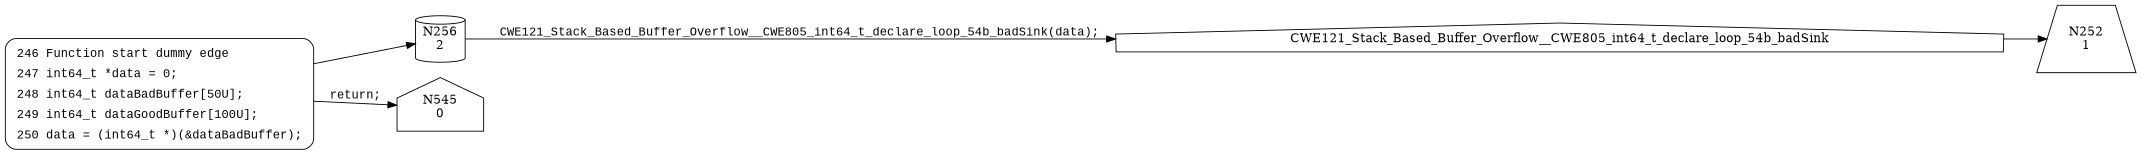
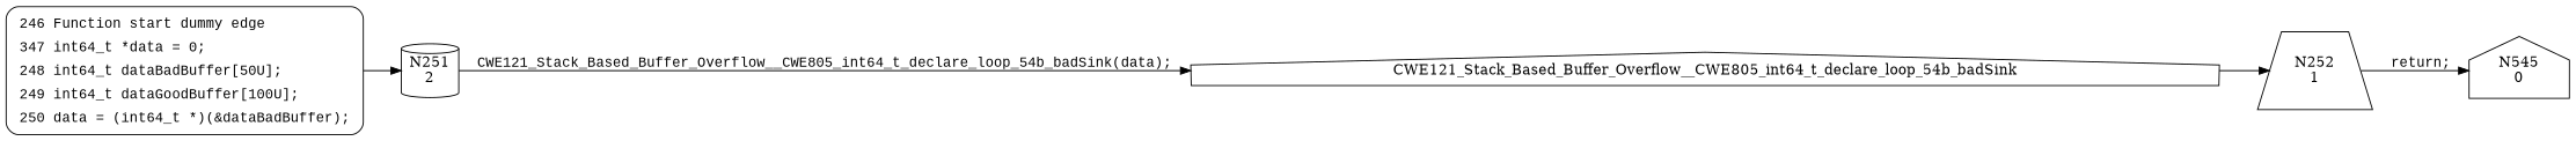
  digraph {
    rankdir=LR
    node [shape=house]
    edge [fontname="Courier New"]
-   n1 [label="N256\n2" shape=cylinder]
+   n1 [label="N251\n2" shape=cylinder]
    n2 [label=CWE121_Stack_Based_Buffer_Overflow__CWE805_int64_t_declare_loop_54b_badSink]
    n3 [label="N252\n1" shape=trapezium]
    n4 [label="N545\n0"]
-   n5 [fillcolor=white fontname="Courier New" label=<<table border="0" cellborder="0" cellpadding="3" bgcolor="white"><tr><td align="right">246</td><td align="left">Function start dummy edge</td></tr><tr><td align="right">247</td><td align="left">int64_t *data = 0;</td></tr><tr><td align="right">248</td><td align="left">int64_t dataBadBuffer[50U];</td></tr><tr><td align="right">249</td><td align="left">int64_t dataGoodBuffer[100U];</td></tr><tr><td align="right">250</td><td align="left">data = (int64_t *)(&amp;dataBadBuffer);</td></tr></table>> penwidth=1 shape=Mrecord style="filled,bold"]
+   n5 [fillcolor=white fontname="Courier New" label=<<table border="0" cellborder="0" cellpadding="3" bgcolor="white"><tr><td align="right">246</td><td align="left">Function start dummy edge</td></tr><tr><td align="right">347</td><td align="left">int64_t *data = 0;</td></tr><tr><td align="right">248</td><td align="left">int64_t dataBadBuffer[50U];</td></tr><tr><td align="right">249</td><td align="left">int64_t dataGoodBuffer[100U];</td></tr><tr><td align="right">250</td><td align="left">data = (int64_t *)(&amp;dataBadBuffer);</td></tr></table>> penwidth=1 shape=Mrecord style="filled,bold"]
    n1 -> n2 [label="CWE121_Stack_Based_Buffer_Overflow__CWE805_int64_t_declare_loop_54b_badSink(data);"]
    n2 -> n3
-   n5 -> n4 [label="return;"]
+   n3 -> n4 [label="return;"]
    n5 -> n1 [fontname=""]
  }
